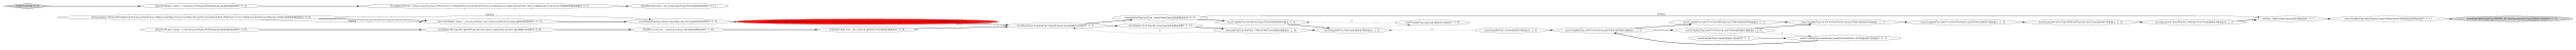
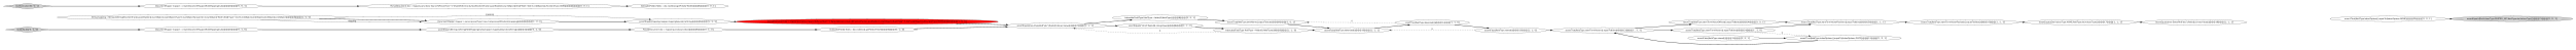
  digraph {
    fontname=Nunito
    rankdir=LR
    node [fillcolor=white fontname=Nunito shape=ellipse style=filled]
    edge [fontname=Nunito style=bold]
    n1 [label="assertEquals(new BytesRef(\"abc\"),fields(0(.binaryValue())@@@7@@@['1', '1', '1']"]
    n2 [label="IndexableFieldType fieldType = fields(0(.fieldType()@@@8@@@['0', '0', '1']"]
    n3 [label="assertEquals(\"1234\",fields(0(.stringValue())@@@8@@@['1', '1', '0']"]
-   n4 [label="fieldType = fields(1(.fieldType()@@@19@@@['1', '0', '1']"]
    n5 [label="assertThat(fieldType.omitNorms(),equalTo(true))@@@9@@@['0', '0', '1']"]
    n6 [label="IndexableFieldType fieldType = fields(0(.fieldType()@@@9@@@['1', '1', '0']"]
    n7 [label="assertEquals(mapping,mapper.mappingSource().toString())@@@5@@@['1', '0', '0']"]
    n8 [fillcolor=red label="ParsedDocument doc = mapper.parse(new SourceToParse(\"test\",\"1\",BytesReference.bytes(XContentFactory.jsonBuilder().startObject().field(\"field\",\"1234\").endObject()),XContentType.JSON))@@@6@@@['1', '0', '0']"]
    n9 [label="assertEquals(new BytesRef(\"abc\"),fields(1(.binaryValue())@@@18@@@['1', '1', '1']"]
    n10 [label="assertThat(fieldType.indexOptions(),equalTo(IndexOptions.NONE))@@@20@@@['0', '0', '1']"]
    n11 [label="assertFalse(fieldType.tokenized())@@@10@@@['1', '1', '1']"]
    n12 [label="assertTrue(fieldType.tokenized())@@@11@@@['1', '1', '0']"]
    n13 [label="IndexableField(( fields = doc.rootDoc().getFields(\"field\")@@@5@@@['0', '0', '1']"]
+   n14 [fillcolor=lightgray label="testDefaults['0', '1', '0']" shape=diamond]
    n15 [label="DocumentMapper mapper = createDocumentMapper(fieldMapping(null))@@@3@@@['0', '1', '0']"]
    n16 [label="assertEquals(Strings.toString(fieldMapping(null)),mapper.mappingSource().toString())@@@4@@@['0', '1', '0']"]
    n17 [label="assertThat(fieldType.storeTermVectorPositions(),equalTo(false))@@@15@@@['1', '1', '1']"]
    n18 [label="assertThat(fieldType.storeTermVectorPayloads(),equalTo(false))@@@16@@@['1', '1', '1']"]
    n19 [label="assertEquals(DocValuesType.NONE,fieldType.docValuesType())@@@17@@@['1', '1', '1']"]
    n20 [label="IndexableField(( fields = doc.rootDoc().getFields(\"field\")@@@6@@@['0', '1', '0']"]
    n21 [label="ParsedDocument doc = mapper.parse(source(null))@@@5@@@['0', '1', '0']"]
    n22 [label="DocumentMapper mapper = createDocumentMapper(fieldMapping(null))@@@3@@@['0', '0', '1']"]
    n23 [label="ParsedDocument doc = mapper.parse(new SourceToParse(\"test\",\"1\",BytesReference.bytes(XContentFactory.jsonBuilder().startObject().field(\"field\",\"AbC\").endObject()),XContentType.JSON))@@@4@@@['0', '0', '1']"]
    n24 [fillcolor=lightgray label="assertEquals(DocValuesType.SORTED_SET,fieldType.docValuesType())@@@21@@@['0', '0', '1']"]
    n25 [label="assertThat(fieldType.indexOptions(),equalTo(IndexOptions.DOCS))@@@12@@@['0', '0', '1']"]
    n26 [label="assertThat(fieldType.storeTermVectors(),equalTo(false))@@@13@@@['1', '1', '1']"]
    n27 [label="assertThat(fieldType.storeTermVectors(),equalTo(false))@@@14@@@['1', '1', '0']"]
    n28 [label="assertThat(fieldType.storeTermVectorOffsets(),equalTo(false))@@@14@@@['0', '0', '1']"]
    n29 [label="String mapping = Strings.toString(XContentFactory.jsonBuilder().startObject().startObject(\"type\").startObject(\"properties\").startObject(\"field\").field(\"type\",\"text\").endObject().endObject().endObject().endObject())@@@3@@@['1', '0', '0']"]
    n30 [label="DocumentMapper mapper = parser.parse(\"type\",new CompressedXContent(mapping))@@@4@@@['1', '0', '0']"]
    n31 [label="assertFalse(fieldType.stored())@@@12@@@['1', '1', '0']"]
    n32 [fillcolor=lightgray label="testNormalizer['0', '0', '1']" shape=diamond]
    n33 [label="assertFalse(fieldType.stored())@@@11@@@['0', '0', '1']"]
    n1 -> n2
    n1 -> n3
-   n2 -> n4 [label=fieldType style=solid]
    n2 -> n5
    n3 -> n6
-   n4 -> n10
    n5 -> n11
    n6 -> n1 [label=0 style=dashed]
    n6 -> n11
    n7 -> n8
    n8 -> n1
-   n9 -> n4
    n10 -> n24
-   n11 -> n12 [style=dashed]
+   n11 -> n12
    n12 -> n5 [label=0 style=dashed]
+   n12 -> n31
+   n14 -> n15
    n15 -> n16
    n16 -> n21
    n17 -> n18
    n18 -> n19
    n19 -> n9
    n20 -> n1
    n21 -> n20
    n22 -> n23
    n23 -> n13
    n25 -> n26
    n26 -> n27
    n26 -> n28
    n27 -> n17
    n27 -> n25 [label=0 style=dashed]
    n28 -> n17
    n29 -> n7 [label=mapping style=solid]
    n29 -> n30
    n29 -> n30 [label=mapping style=solid]
    n30 -> n7
    n31 -> n11 [label=0 style=dashed]
    n31 -> n26
    n32 -> n22
    n33 -> n25
  }
